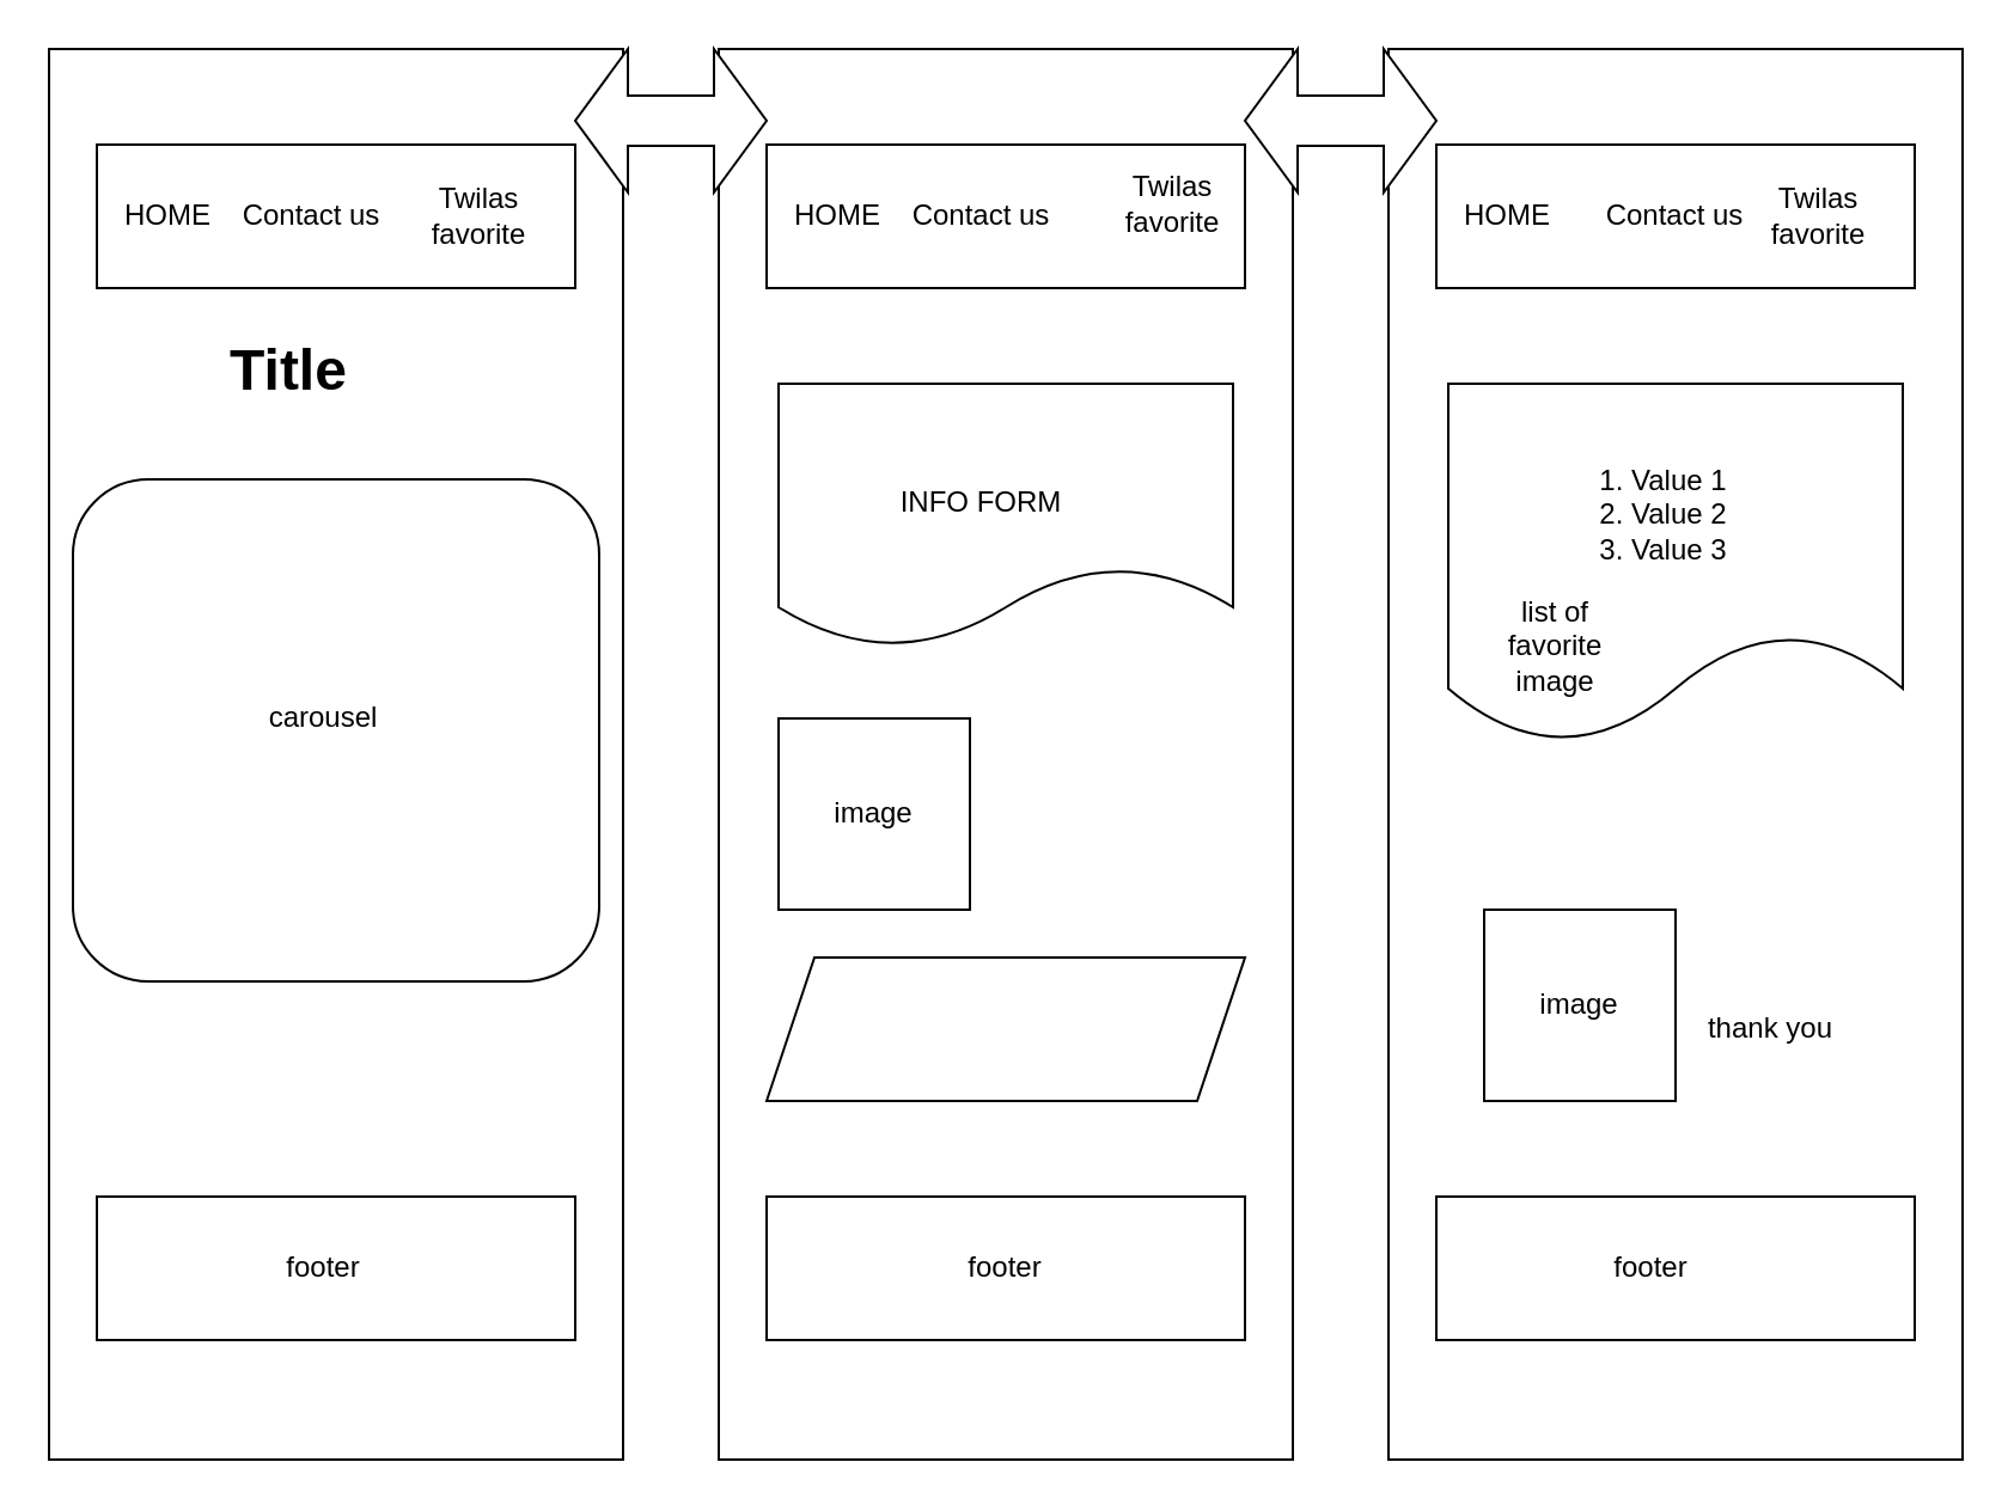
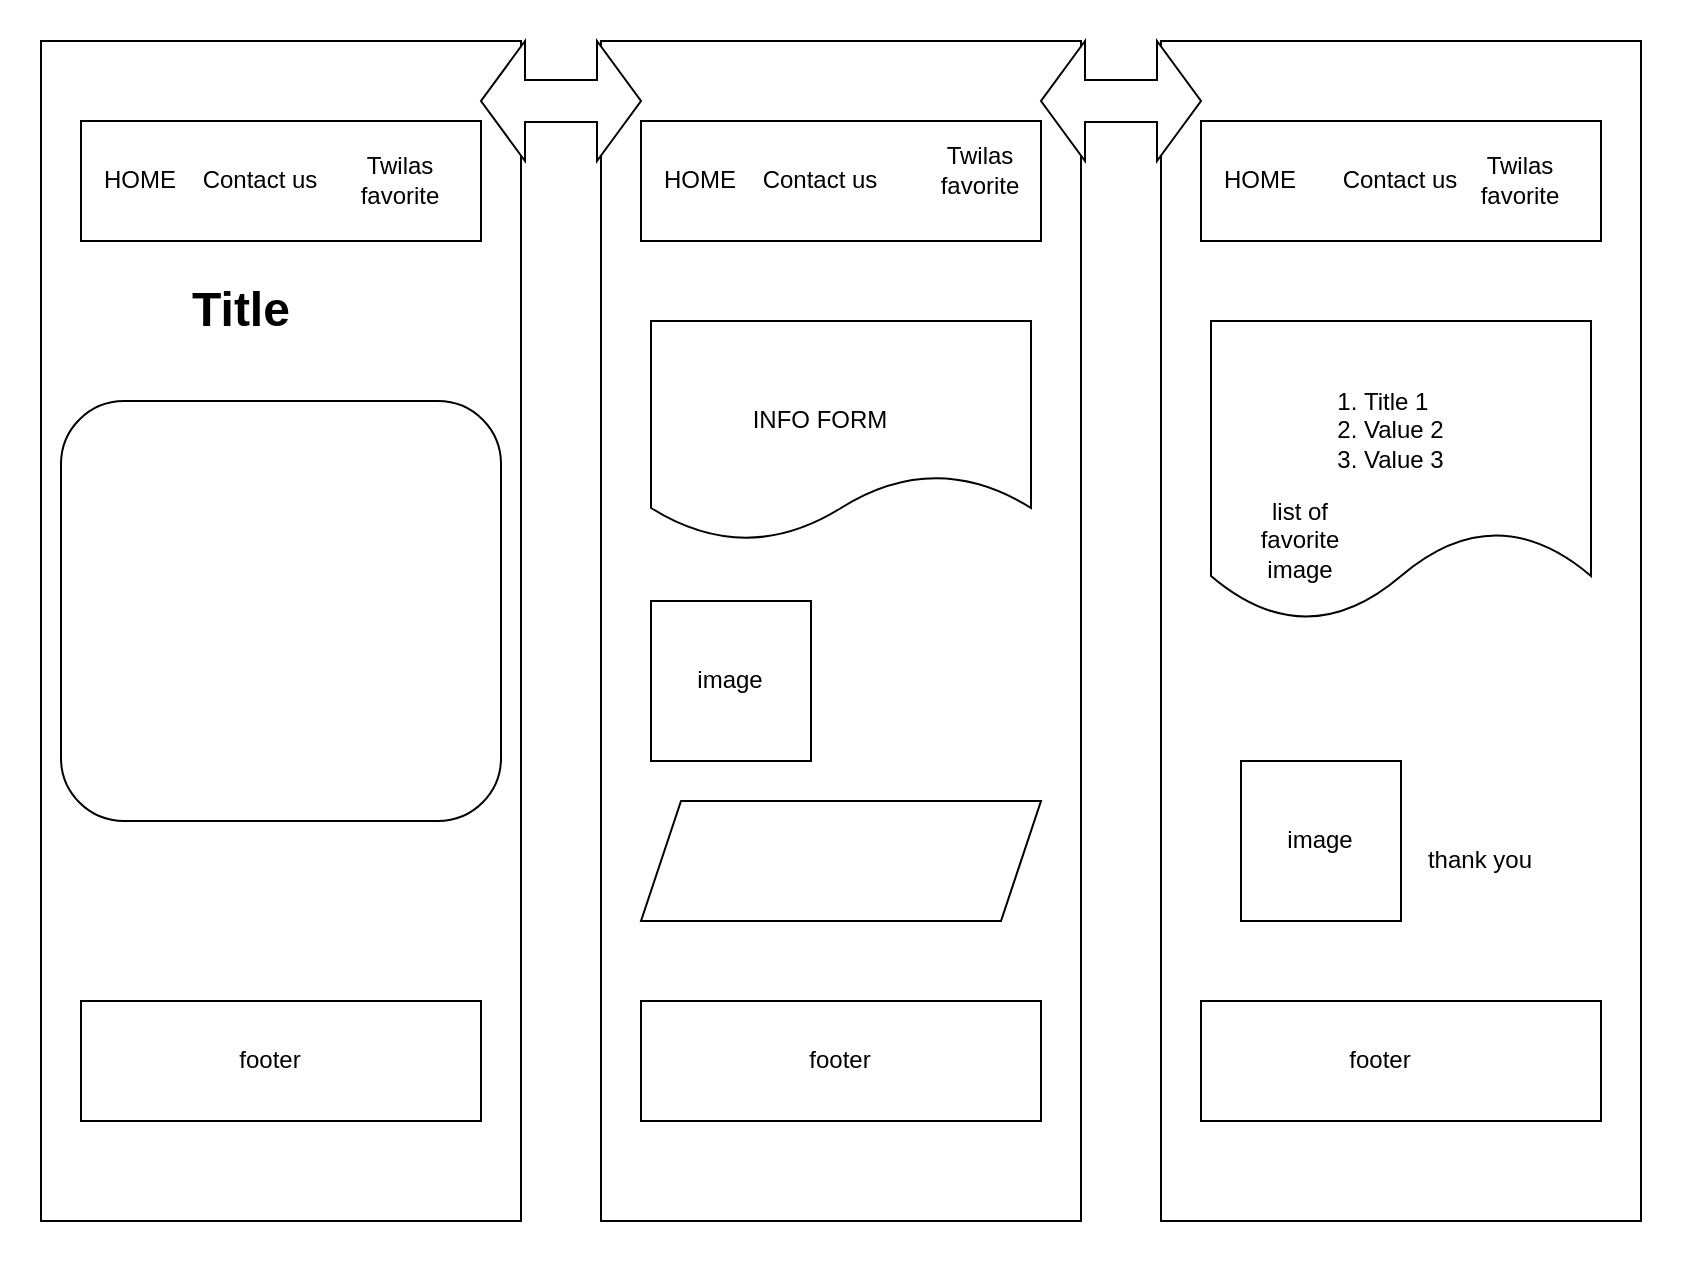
  <mxCell id="0" />
  <mxCell id="1" parent="0" />
  <mxCell id="2" value="" style="rounded=0;whiteSpace=wrap;html=1;direction=south;" parent="1" vertex="1"><mxGeometry x="580" y="20" width="240" height="590" as="geometry" /></mxCell>
  <mxCell id="3" value="" style="rounded=0;whiteSpace=wrap;html=1;direction=south;" parent="1" vertex="1"><mxGeometry x="300" y="20" width="240" height="590" as="geometry" /></mxCell>
  <mxCell id="4" value="" style="rounded=0;whiteSpace=wrap;html=1;direction=south;" parent="1" vertex="1"><mxGeometry x="20" y="20" width="240" height="590" as="geometry" /></mxCell>
  <mxCell id="5" value="" style="rounded=0;whiteSpace=wrap;html=1;" vertex="1" parent="1"><mxGeometry x="40" y="60" width="200" height="60" as="geometry" /></mxCell>
  <mxCell id="6" value="" style="rounded=0;whiteSpace=wrap;html=1;" vertex="1" parent="1"><mxGeometry x="600" y="60" width="200" height="60" as="geometry" /></mxCell>
  <mxCell id="7" value="" style="rounded=0;whiteSpace=wrap;html=1;" vertex="1" parent="1"><mxGeometry x="320" y="60" width="200" height="60" as="geometry" /></mxCell>
  <mxCell id="8" value="" style="rounded=1;whiteSpace=wrap;html=1;" vertex="1" parent="1"><mxGeometry x="30" y="200" width="220" height="210" as="geometry" /></mxCell>
  <mxCell id="9" value="" style="rounded=0;whiteSpace=wrap;html=1;" vertex="1" parent="1"><mxGeometry x="40" y="500" width="200" height="60" as="geometry" /></mxCell>
  <mxCell id="10" value="" style="whiteSpace=wrap;html=1;aspect=fixed;" vertex="1" parent="1"><mxGeometry x="325" y="300" width="80" height="80" as="geometry" /></mxCell>
  <mxCell id="11" value="" style="rounded=0;whiteSpace=wrap;html=1;" vertex="1" parent="1"><mxGeometry x="320" y="500" width="200" height="60" as="geometry" /></mxCell>
  <mxCell id="12" value="" style="rounded=0;whiteSpace=wrap;html=1;" vertex="1" parent="1"><mxGeometry x="600" y="500" width="200" height="60" as="geometry" /></mxCell>
  <mxCell id="13" value="" style="shape=parallelogram;perimeter=parallelogramPerimeter;whiteSpace=wrap;html=1;fixedSize=1;" vertex="1" parent="1"><mxGeometry x="320" y="400" width="200" height="60" as="geometry" /></mxCell>
  <mxCell id="14" value="" style="shape=document;whiteSpace=wrap;html=1;boundedLbl=1;" vertex="1" parent="1"><mxGeometry x="605" y="160" width="190" height="150" as="geometry" /></mxCell>
  <mxCell id="15" value="" style="whiteSpace=wrap;html=1;aspect=fixed;" vertex="1" parent="1"><mxGeometry x="620" y="380" width="80" height="80" as="geometry" /></mxCell>
  <mxCell id="16" value="" style="shape=document;whiteSpace=wrap;html=1;boundedLbl=1;" vertex="1" parent="1"><mxGeometry x="325" y="160" width="190" height="110" as="geometry" /></mxCell>
  <mxCell id="17" value="" style="html=1;shadow=0;dashed=0;align=center;verticalAlign=middle;shape=mxgraph.arrows2.twoWayArrow;dy=0.65;dx=22;" vertex="1" parent="1"><mxGeometry x="240" y="20" width="80" height="60" as="geometry" /></mxCell>
  <mxCell id="18" value="" style="html=1;shadow=0;dashed=0;align=center;verticalAlign=middle;shape=mxgraph.arrows2.twoWayArrow;dy=0.65;dx=22;" vertex="1" parent="1"><mxGeometry x="520" y="20" width="80" height="60" as="geometry" /></mxCell>
  <mxCell id="19" value="Contact us" style="text;html=1;whiteSpace=wrap;strokeColor=none;fillColor=none;align=center;verticalAlign=middle;rounded=0;" vertex="1" parent="1"><mxGeometry x="100" y="75" width="60" height="30" as="geometry" /></mxCell>
  <mxCell id="20" value="Twilas favorite" style="text;html=1;whiteSpace=wrap;strokeColor=none;fillColor=none;align=center;verticalAlign=middle;rounded=0;" vertex="1" parent="1"><mxGeometry x="730" y="75" width="60" height="30" as="geometry" /></mxCell>
  <mxCell id="21" value="HOME" style="text;html=1;whiteSpace=wrap;strokeColor=none;fillColor=none;align=center;verticalAlign=middle;rounded=0;" vertex="1" parent="1"><mxGeometry x="320" y="75" width="60" height="30" as="geometry" /></mxCell>
- <mxCell id="22" value="&lt;ol&gt;&lt;li&gt;Value 1&lt;/li&gt;&lt;li&gt;Value 2&lt;/li&gt;&lt;li&gt;Value 3&lt;/li&gt;&lt;/ol&gt;" style="text;strokeColor=none;fillColor=none;html=1;whiteSpace=wrap;verticalAlign=middle;overflow=hidden;" vertex="1" parent="1"><mxGeometry x="640" y="175" width="100" height="80" as="geometry" /></mxCell>
+ <mxCell id="22" value="&lt;ol&gt;&lt;li&gt;Title 1&lt;/li&gt;&lt;li&gt;Value 2&lt;/li&gt;&lt;li&gt;Value 3&lt;/li&gt;&lt;/ol&gt;" style="text;strokeColor=none;fillColor=none;html=1;whiteSpace=wrap;verticalAlign=middle;overflow=hidden;" vertex="1" parent="1"><mxGeometry x="640" y="175" width="100" height="80" as="geometry" /></mxCell>
  <mxCell id="23" value="Title" style="text;strokeColor=none;fillColor=none;html=1;fontSize=24;fontStyle=1;verticalAlign=middle;align=center;" vertex="1" parent="1"><mxGeometry x="70" y="135" width="100" height="40" as="geometry" /></mxCell>
  <mxCell id="24" value="image" style="text;html=1;whiteSpace=wrap;strokeColor=none;fillColor=none;align=center;verticalAlign=middle;rounded=0;" vertex="1" parent="1"><mxGeometry x="630" y="405" width="60" height="30" as="geometry" /></mxCell>
  <mxCell id="25" value="INFO FORM" style="text;html=1;strokeColor=none;fillColor=none;align=center;verticalAlign=middle;whiteSpace=wrap;overflow=hidden;" vertex="1" parent="1"><mxGeometry x="370" y="200" width="80" height="20" as="geometry" /></mxCell>
  <mxCell id="26" value="HOME" style="text;html=1;whiteSpace=wrap;strokeColor=none;fillColor=none;align=center;verticalAlign=middle;rounded=0;" vertex="1" parent="1"><mxGeometry x="50" y="75" width="40" height="30" as="geometry" /></mxCell>
  <mxCell id="27" value="Contact us" style="text;html=1;whiteSpace=wrap;strokeColor=none;fillColor=none;align=center;verticalAlign=middle;rounded=0;" vertex="1" parent="1"><mxGeometry x="380" y="75" width="60" height="30" as="geometry" /></mxCell>
  <mxCell id="28" value="HOME" style="text;html=1;whiteSpace=wrap;strokeColor=none;fillColor=none;align=center;verticalAlign=middle;rounded=0;" vertex="1" parent="1"><mxGeometry x="600" y="75" width="60" height="30" as="geometry" /></mxCell>
  <mxCell id="29" value="Contact us" style="text;html=1;whiteSpace=wrap;strokeColor=none;fillColor=none;align=center;verticalAlign=middle;rounded=0;" vertex="1" parent="1"><mxGeometry x="670" y="75" width="60" height="30" as="geometry" /></mxCell>
  <mxCell id="30" value="Twilas favorite" style="text;html=1;whiteSpace=wrap;strokeColor=none;fillColor=none;align=center;verticalAlign=middle;rounded=0;" vertex="1" parent="1"><mxGeometry x="170" y="75" width="60" height="30" as="geometry" /></mxCell>
  <mxCell id="31" value="Twilas favorite" style="text;html=1;whiteSpace=wrap;strokeColor=none;fillColor=none;align=center;verticalAlign=middle;rounded=0;" vertex="1" parent="1"><mxGeometry x="460" y="70" width="60" height="30" as="geometry" /></mxCell>
- <mxCell id="32" value="carousel" style="text;html=1;whiteSpace=wrap;strokeColor=none;fillColor=none;align=center;verticalAlign=middle;rounded=0;" vertex="1" parent="1"><mxGeometry x="60" y="260" width="150" height="80" as="geometry" /></mxCell>
  <mxCell id="33" value="footer" style="text;html=1;whiteSpace=wrap;strokeColor=none;fillColor=none;align=center;verticalAlign=middle;rounded=0;" vertex="1" parent="1"><mxGeometry x="105" y="515" width="60" height="30" as="geometry" /></mxCell>
  <mxCell id="34" value="footer" style="text;html=1;whiteSpace=wrap;strokeColor=none;fillColor=none;align=center;verticalAlign=middle;rounded=0;" vertex="1" parent="1"><mxGeometry x="390" y="515" width="60" height="30" as="geometry" /></mxCell>
  <mxCell id="35" value="footer" style="text;html=1;whiteSpace=wrap;strokeColor=none;fillColor=none;align=center;verticalAlign=middle;rounded=0;" vertex="1" parent="1"><mxGeometry x="660" y="515" width="60" height="30" as="geometry" /></mxCell>
  <mxCell id="36" value="thank you" style="text;html=1;whiteSpace=wrap;strokeColor=none;fillColor=none;align=center;verticalAlign=middle;rounded=0;" vertex="1" parent="1"><mxGeometry x="710" y="415" width="60" height="30" as="geometry" /></mxCell>
  <mxCell id="37" value="image" style="text;html=1;whiteSpace=wrap;strokeColor=none;fillColor=none;align=center;verticalAlign=middle;rounded=0;" vertex="1" parent="1"><mxGeometry x="335" y="325" width="60" height="30" as="geometry" /></mxCell>
  <mxCell id="38" value="list of favorite image" style="text;html=1;whiteSpace=wrap;strokeColor=none;fillColor=none;align=center;verticalAlign=middle;rounded=0;" vertex="1" parent="1"><mxGeometry x="620" y="255" width="60" height="30" as="geometry" /></mxCell>
